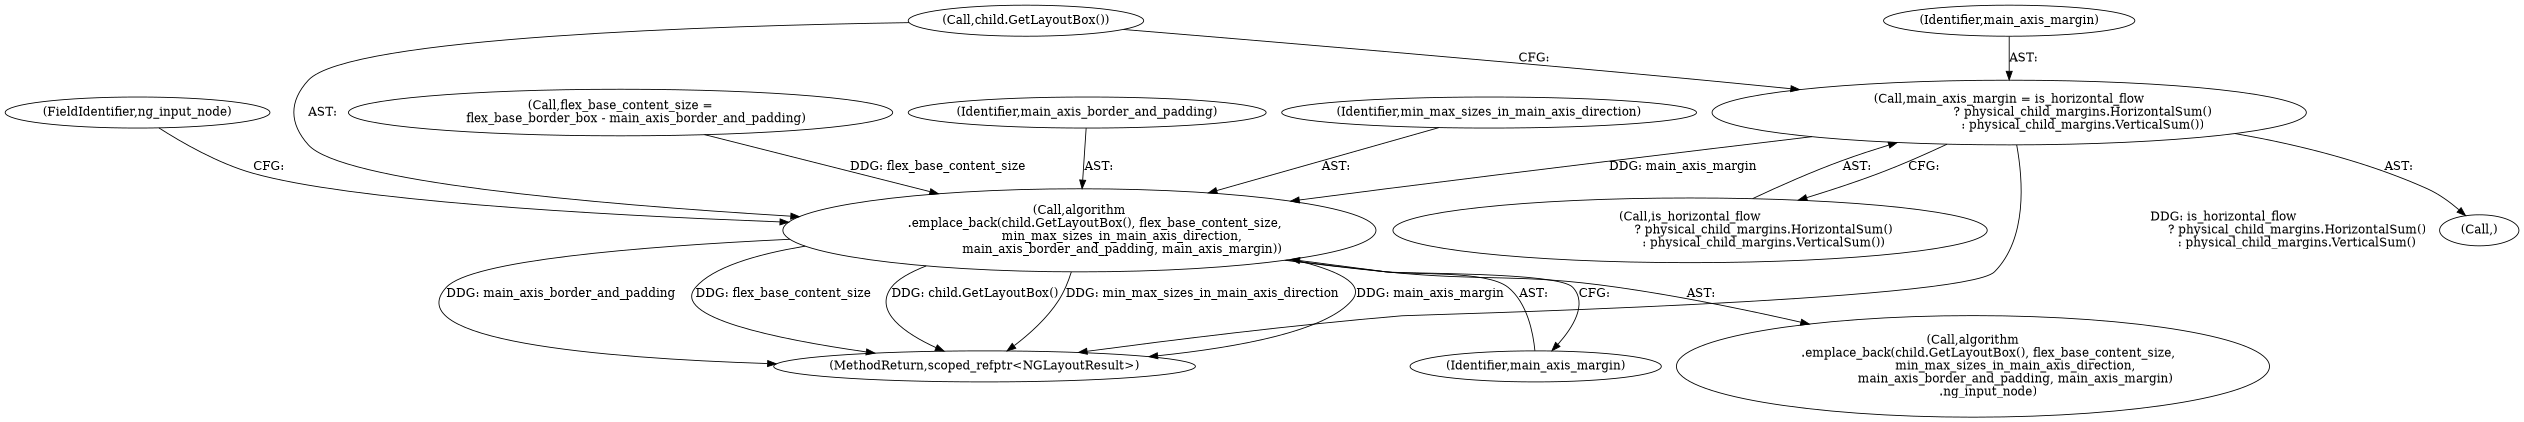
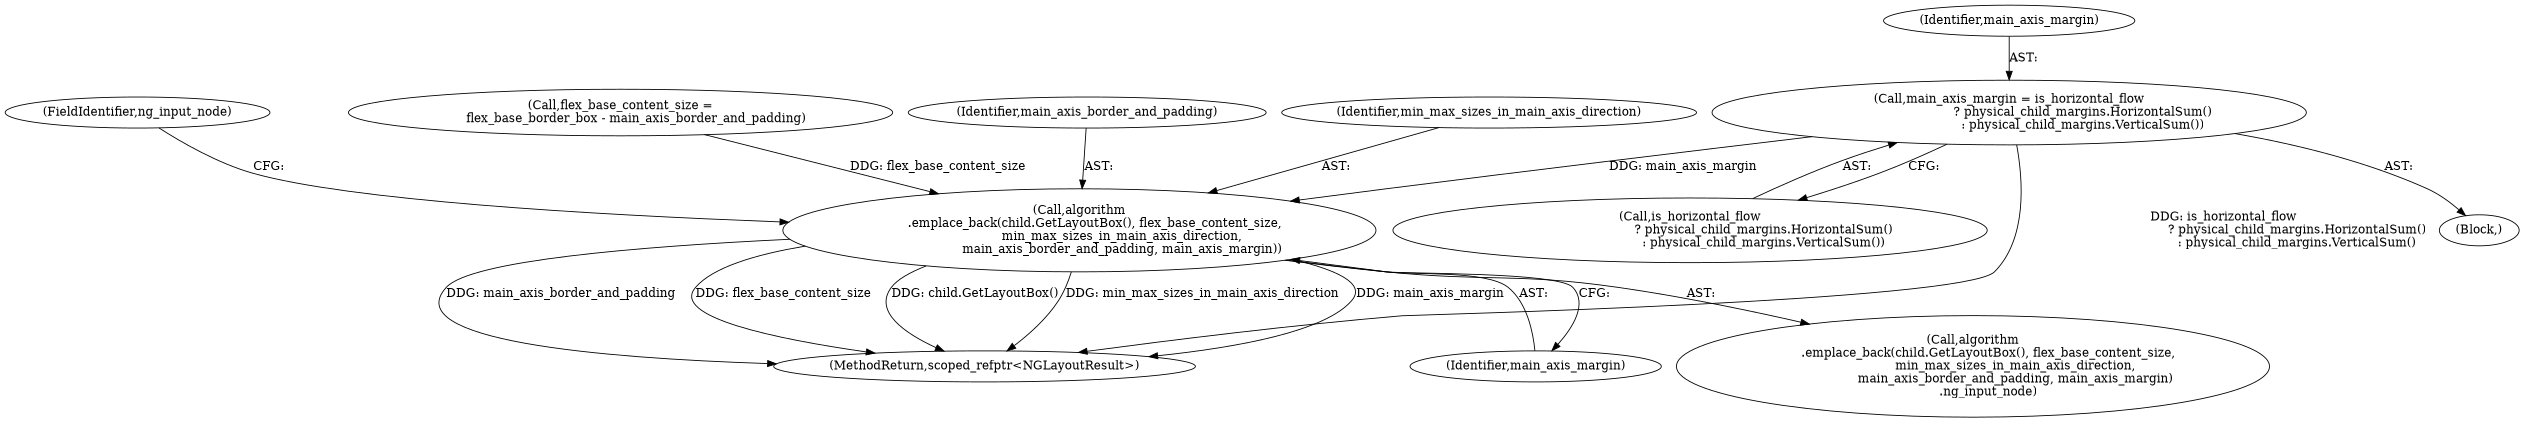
  digraph {
    n1 [label="(Call,main_axis_margin = is_horizontal_flow\n                                      ? physical_child_margins.HorizontalSum()\n                                      : physical_child_margins.VerticalSum())"]
    n2 [label="(Call,algorithm\n        .emplace_back(child.GetLayoutBox(), flex_base_content_size,\n                      min_max_sizes_in_main_axis_direction,\n                      main_axis_border_and_padding, main_axis_margin))"]
    n3 [label="(MethodReturn,scoped_refptr<NGLayoutResult>)"]
-   n4 [label="(Call,)"]
+   n4 [label="(Block,)"]
    n5 [label="(Call,is_horizontal_flow\n                                      ? physical_child_margins.HorizontalSum()\n                                      : physical_child_margins.VerticalSum())"]
    n6 [label="(Identifier,main_axis_margin)"]
    n7 [label="(Call,algorithm\n        .emplace_back(child.GetLayoutBox(), flex_base_content_size,\n                      min_max_sizes_in_main_axis_direction,\n                      main_axis_border_and_padding, main_axis_margin)\n        .ng_input_node)"]
    n8 [label="(Call,flex_base_content_size =\n        flex_base_border_box - main_axis_border_and_padding)"]
    n9 [label="(Identifier,main_axis_border_and_padding)"]
    n10 [label="(Identifier,main_axis_margin)"]
    n11 [label="(Identifier,min_max_sizes_in_main_axis_direction)"]
    n12 [label="(FieldIdentifier,ng_input_node)"]
-   n13 [label="(Call,child.GetLayoutBox())"]
    n1 -> n2 [label="DDG: main_axis_margin"]
    n1 -> n3 [label="DDG: is_horizontal_flow\n                                      ? physical_child_margins.HorizontalSum()\n                                      : physical_child_margins.VerticalSum()"]
    n1 -> n4 [label="AST: "]
    n1 -> n5 [label="CFG: "]
    n2 -> n3 [label="DDG: main_axis_margin"]
    n2 -> n3 [label="DDG: main_axis_border_and_padding"]
    n2 -> n3 [label="DDG: flex_base_content_size"]
    n2 -> n3 [label="DDG: child.GetLayoutBox()"]
    n2 -> n3 [label="DDG: min_max_sizes_in_main_axis_direction"]
    n2 -> n6 [label="CFG: "]
    n2 -> n7 [label="AST: "]
    n5 -> n1 [label="AST: "]
    n6 -> n2 [label="AST: "]
    n8 -> n2 [label="DDG: flex_base_content_size"]
    n9 -> n2 [label="AST: "]
    n10 -> n1 [label="AST: "]
    n11 -> n2 [label="AST: "]
    n12 -> n2 [label="CFG: "]
-   n13 -> n1 [label="CFG: "]
-   n13 -> n2 [label="AST: "]
  }
